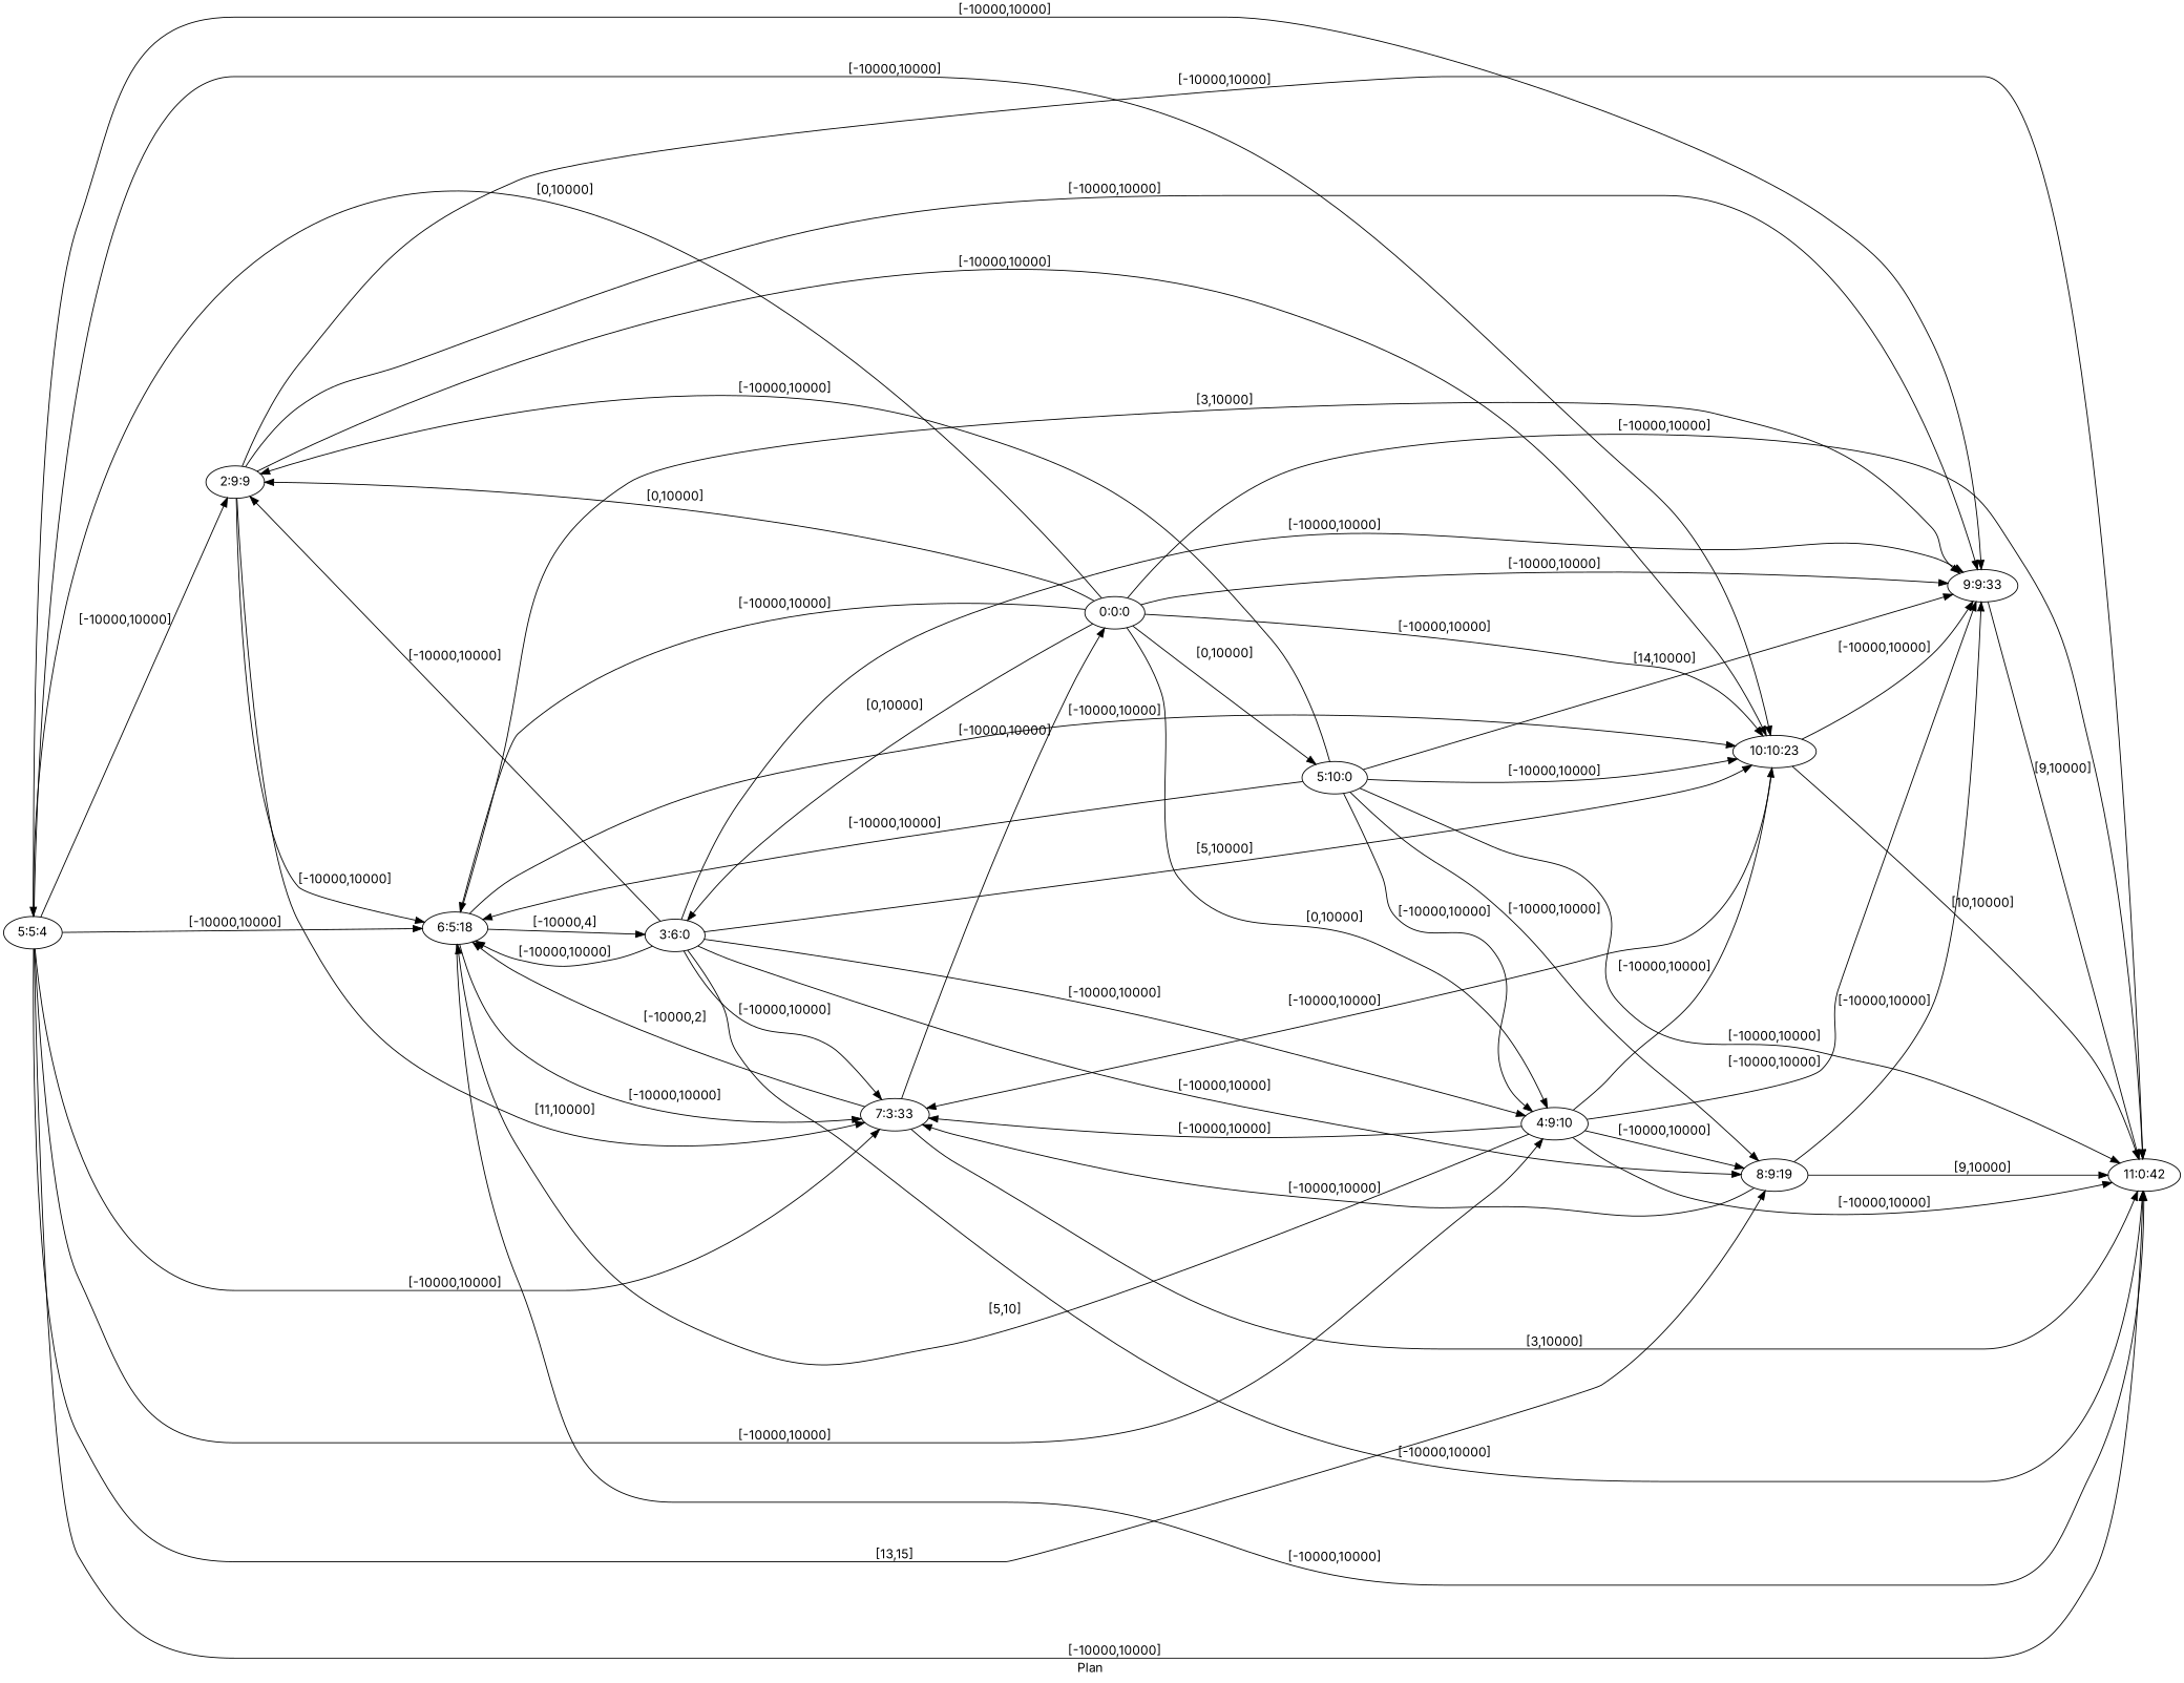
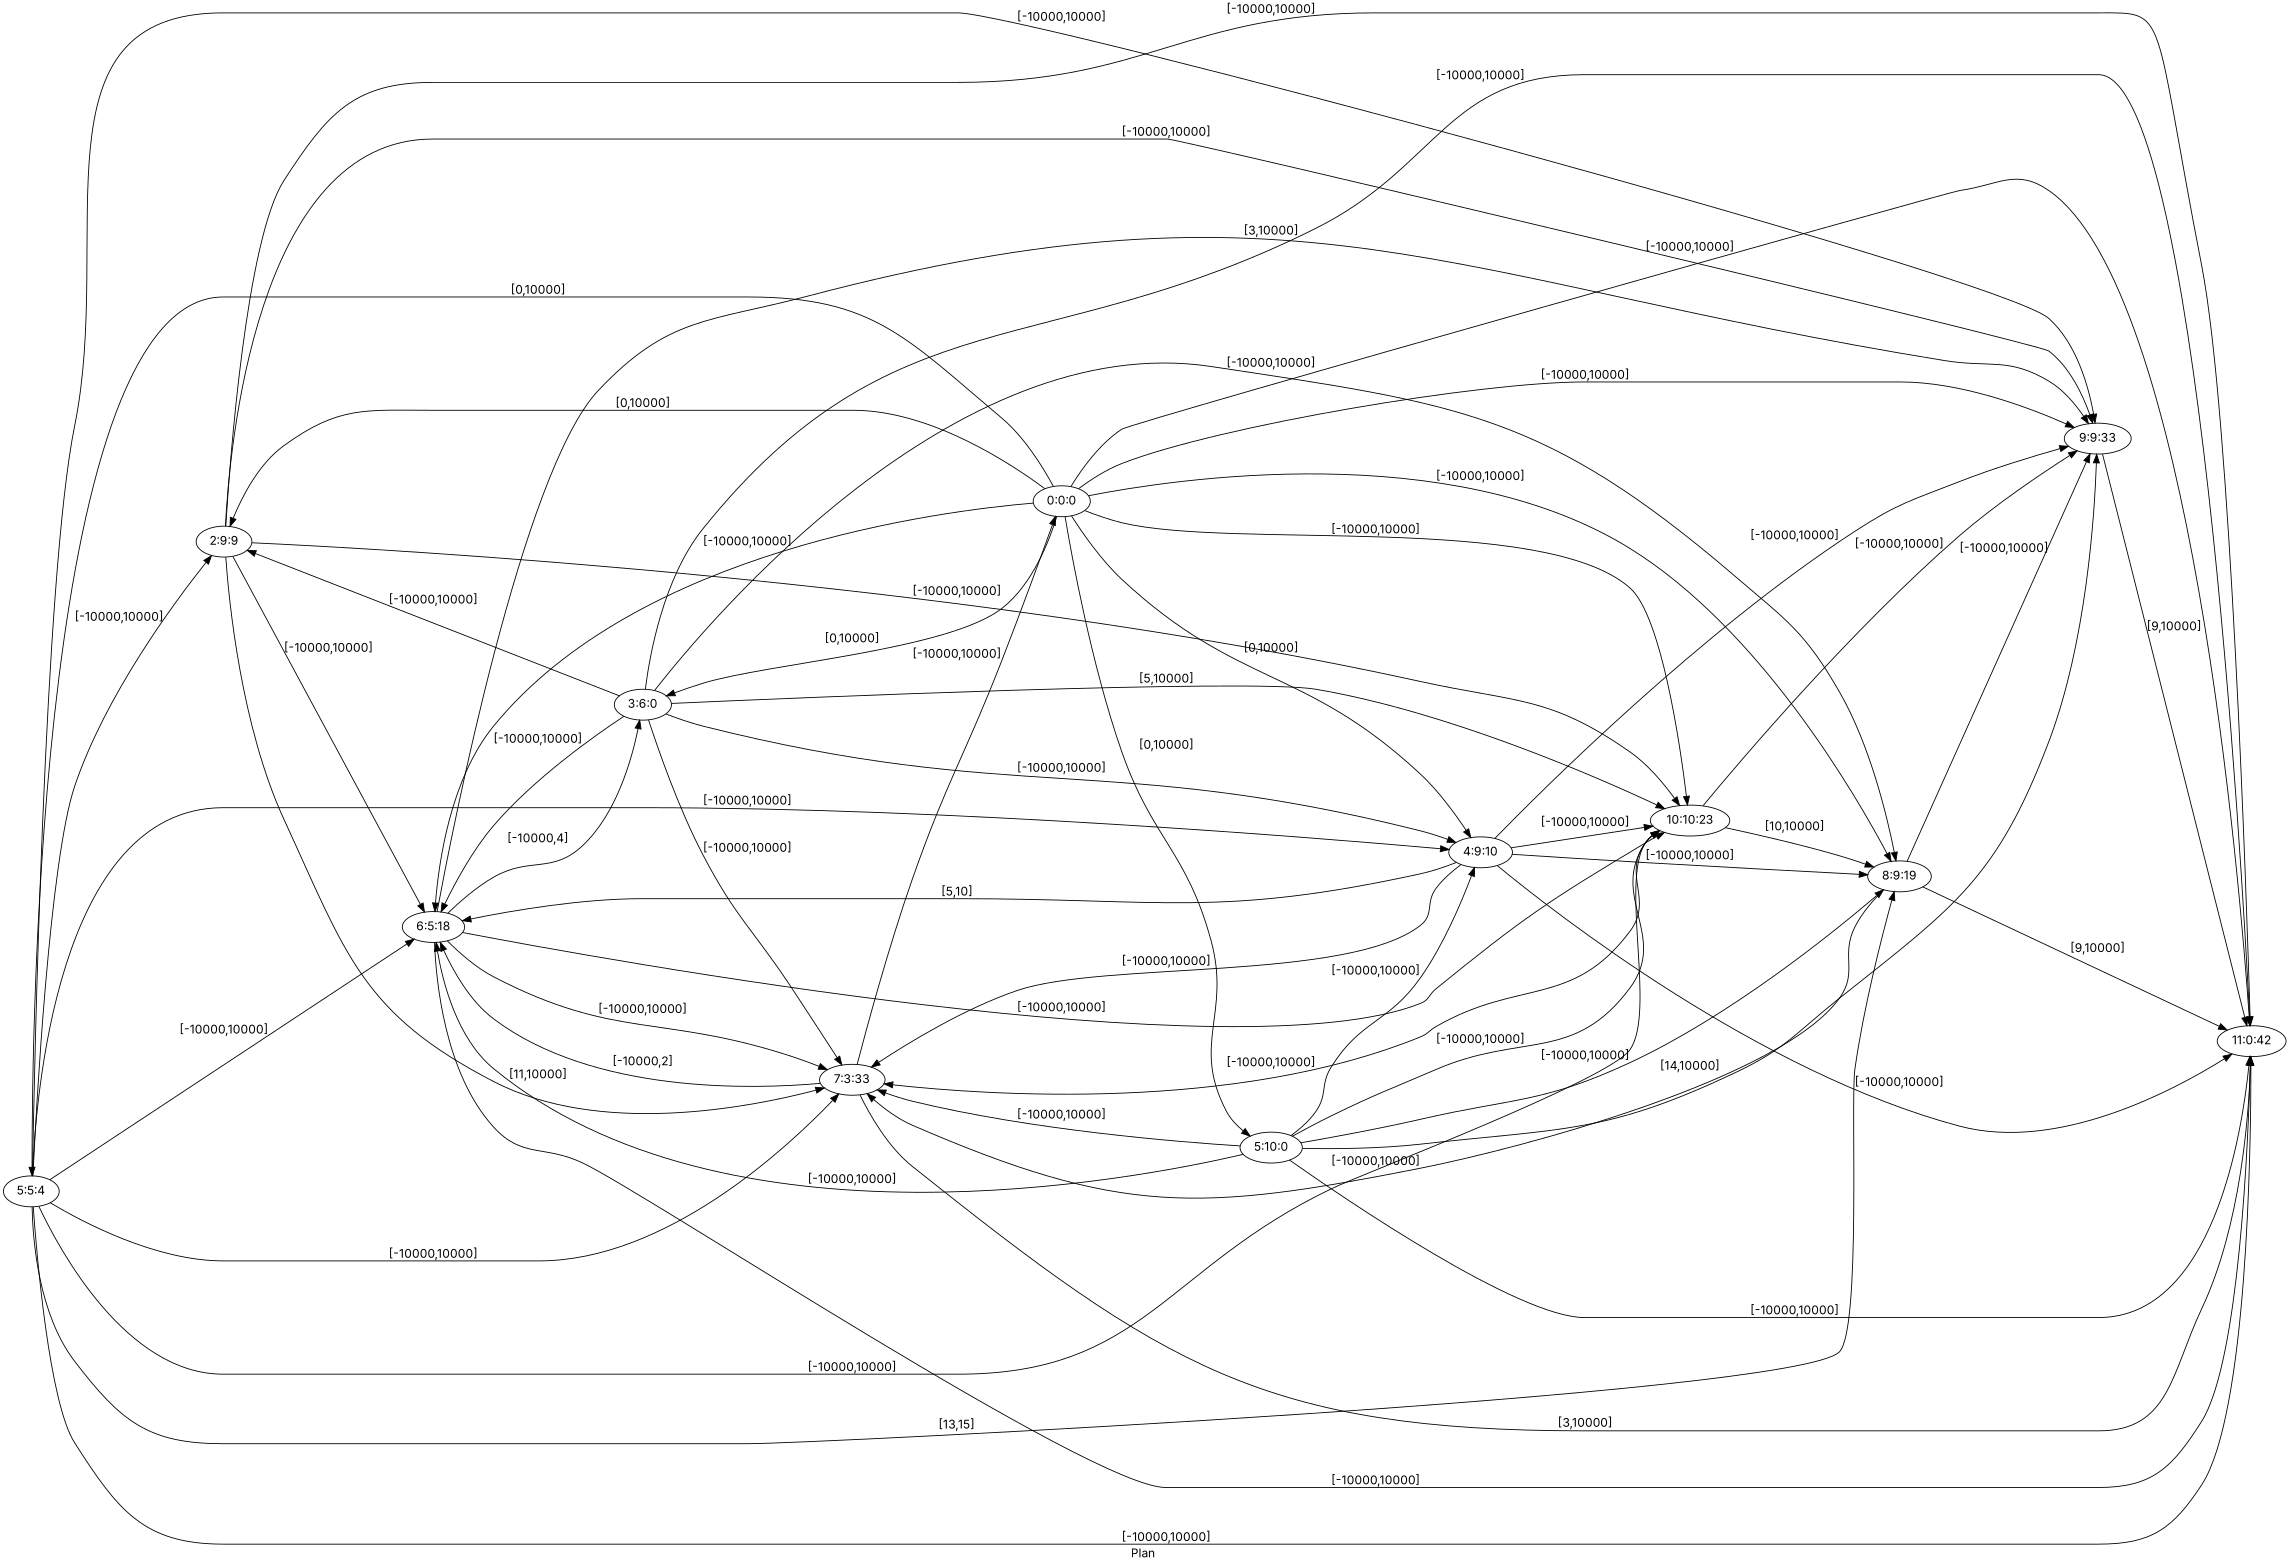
  digraph {
    fldt=0.655182
    fontname=Inter
    label="Plan "
    nodesep=.45
    rankdir=LR
    node [fontname=Inter]
    edge [fontname=Inter]
    n1 [label="5:5:4"]
    "0:0:0"
    "2:9:9"
    "3:6:0"
    "4:9:10"
    "5:10:0"
    "6:5:18"
    "8:9:19"
    "9:9:33"
    "10:10:23"
    "11:0:42"
    "7:3:33"
    n1 -> "2:9:9" [label="[-10000,10000]"]
    n1 -> "4:9:10" [label="[-10000,10000]"]
    n1 -> "6:5:18" [label="[-10000,10000]"]
    n1 -> "8:9:19" [label="[13,15]"]
    n1 -> "9:9:33" [label="[-10000,10000]"]
    n1 -> "10:10:23" [label="[-10000,10000]"]
    n1 -> "11:0:42" [label="[-10000,10000]"]
    n1 -> "7:3:33" [label="[-10000,10000]"]
    "0:0:0" -> n1 [label="[0,10000]"]
    "0:0:0" -> "2:9:9" [label="[0,10000]"]
    "0:0:0" -> "3:6:0" [label="[0,10000]"]
    "0:0:0" -> "4:9:10" [label="[0,10000]"]
    "0:0:0" -> "5:10:0" [label="[0,10000]"]
    "0:0:0" -> "6:5:18" [label="[-10000,10000]"]
+   "0:0:0" -> "8:9:19" [label="[-10000,10000]"]
    "0:0:0" -> "9:9:33" [label="[-10000,10000]"]
    "0:0:0" -> "10:10:23" [label="[-10000,10000]"]
    "0:0:0" -> "11:0:42" [label="[-10000,10000]"]
    "2:9:9" -> "6:5:18" [label="[-10000,10000]"]
    "2:9:9" -> "9:9:33" [label="[-10000,10000]"]
    "2:9:9" -> "10:10:23" [label="[-10000,10000]"]
    "2:9:9" -> "11:0:42" [label="[-10000,10000]"]
    "2:9:9" -> "7:3:33" [label="[11,10000]"]
    "3:6:0" -> "2:9:9" [label="[-10000,10000]"]
    "3:6:0" -> "4:9:10" [label="[-10000,10000]"]
    "3:6:0" -> "6:5:18" [label="[-10000,10000]"]
    "3:6:0" -> "8:9:19" [label="[-10000,10000]"]
-   "3:6:0" -> "9:9:33" [label="[-10000,10000]"]
    "3:6:0" -> "10:10:23" [label="[5,10000]"]
    "3:6:0" -> "11:0:42" [label="[-10000,10000]"]
    "3:6:0" -> "7:3:33" [label="[-10000,10000]"]
    "4:9:10" -> "6:5:18" [label="[5,10]"]
    "4:9:10" -> "8:9:19" [label="[-10000,10000]"]
    "4:9:10" -> "9:9:33" [label="[-10000,10000]"]
    "4:9:10" -> "10:10:23" [label="[-10000,10000]"]
    "4:9:10" -> "11:0:42" [label="[-10000,10000]"]
    "4:9:10" -> "7:3:33" [label="[-10000,10000]"]
    "5:10:0" -> "4:9:10" [label="[-10000,10000]"]
    "5:10:0" -> "6:5:18" [label="[-10000,10000]"]
    "5:10:0" -> "8:9:19" [label="[-10000,10000]"]
    "5:10:0" -> "9:9:33" [label="[14,10000]"]
    "5:10:0" -> "10:10:23" [label="[-10000,10000]"]
    "5:10:0" -> "11:0:42" [label="[-10000,10000]"]
-   "5:10:0" -> "2:9:9" [label="[-10000,10000]"]
+   "5:10:0" -> "7:3:33" [label="[-10000,10000]"]
    "6:5:18" -> "3:6:0" [label="[-10000,4]"]
    "6:5:18" -> "9:9:33" [label="[3,10000]"]
    "6:5:18" -> "10:10:23" [label="[-10000,10000]"]
    "6:5:18" -> "11:0:42" [label="[-10000,10000]"]
    "6:5:18" -> "7:3:33" [label="[-10000,10000]"]
    "8:9:19" -> "9:9:33" [label="[-10000,10000]"]
    "8:9:19" -> "11:0:42" [label="[9,10000]"]
    "8:9:19" -> "7:3:33" [label="[-10000,10000]"]
    "9:9:33" -> "11:0:42" [label="[9,10000]"]
    "10:10:23" -> "9:9:33" [label="[-10000,10000]"]
-   "10:10:23" -> "11:0:42" [label="[10,10000]"]
+   "10:10:23" -> "8:9:19" [label="[10,10000]"]
    "10:10:23" -> "7:3:33" [label="[-10000,10000]"]
    "7:3:33" -> "0:0:0" [label="[-10000,10000]"]
    "7:3:33" -> "6:5:18" [label="[-10000,2]"]
    "7:3:33" -> "11:0:42" [label="[3,10000]"]
  }
